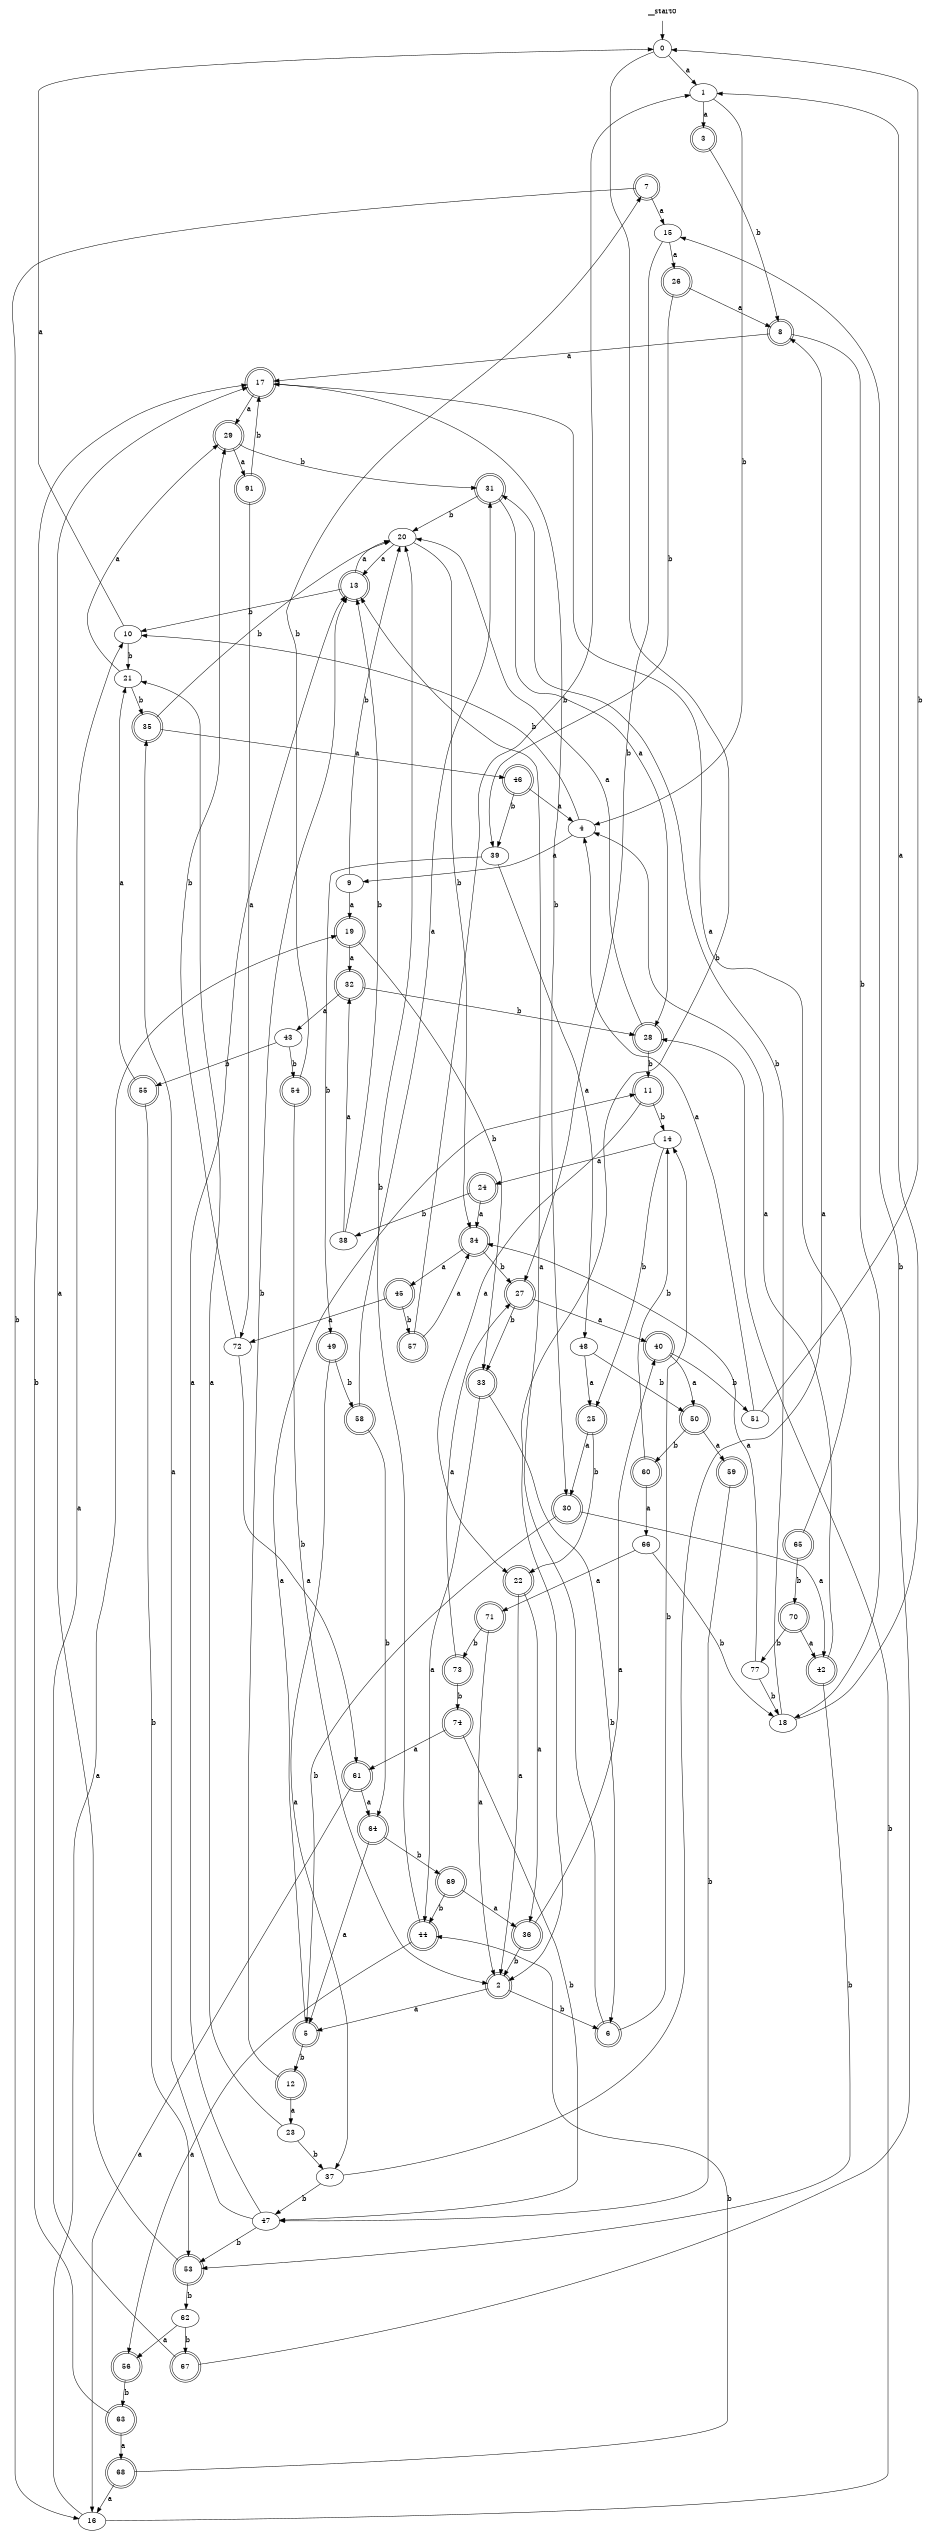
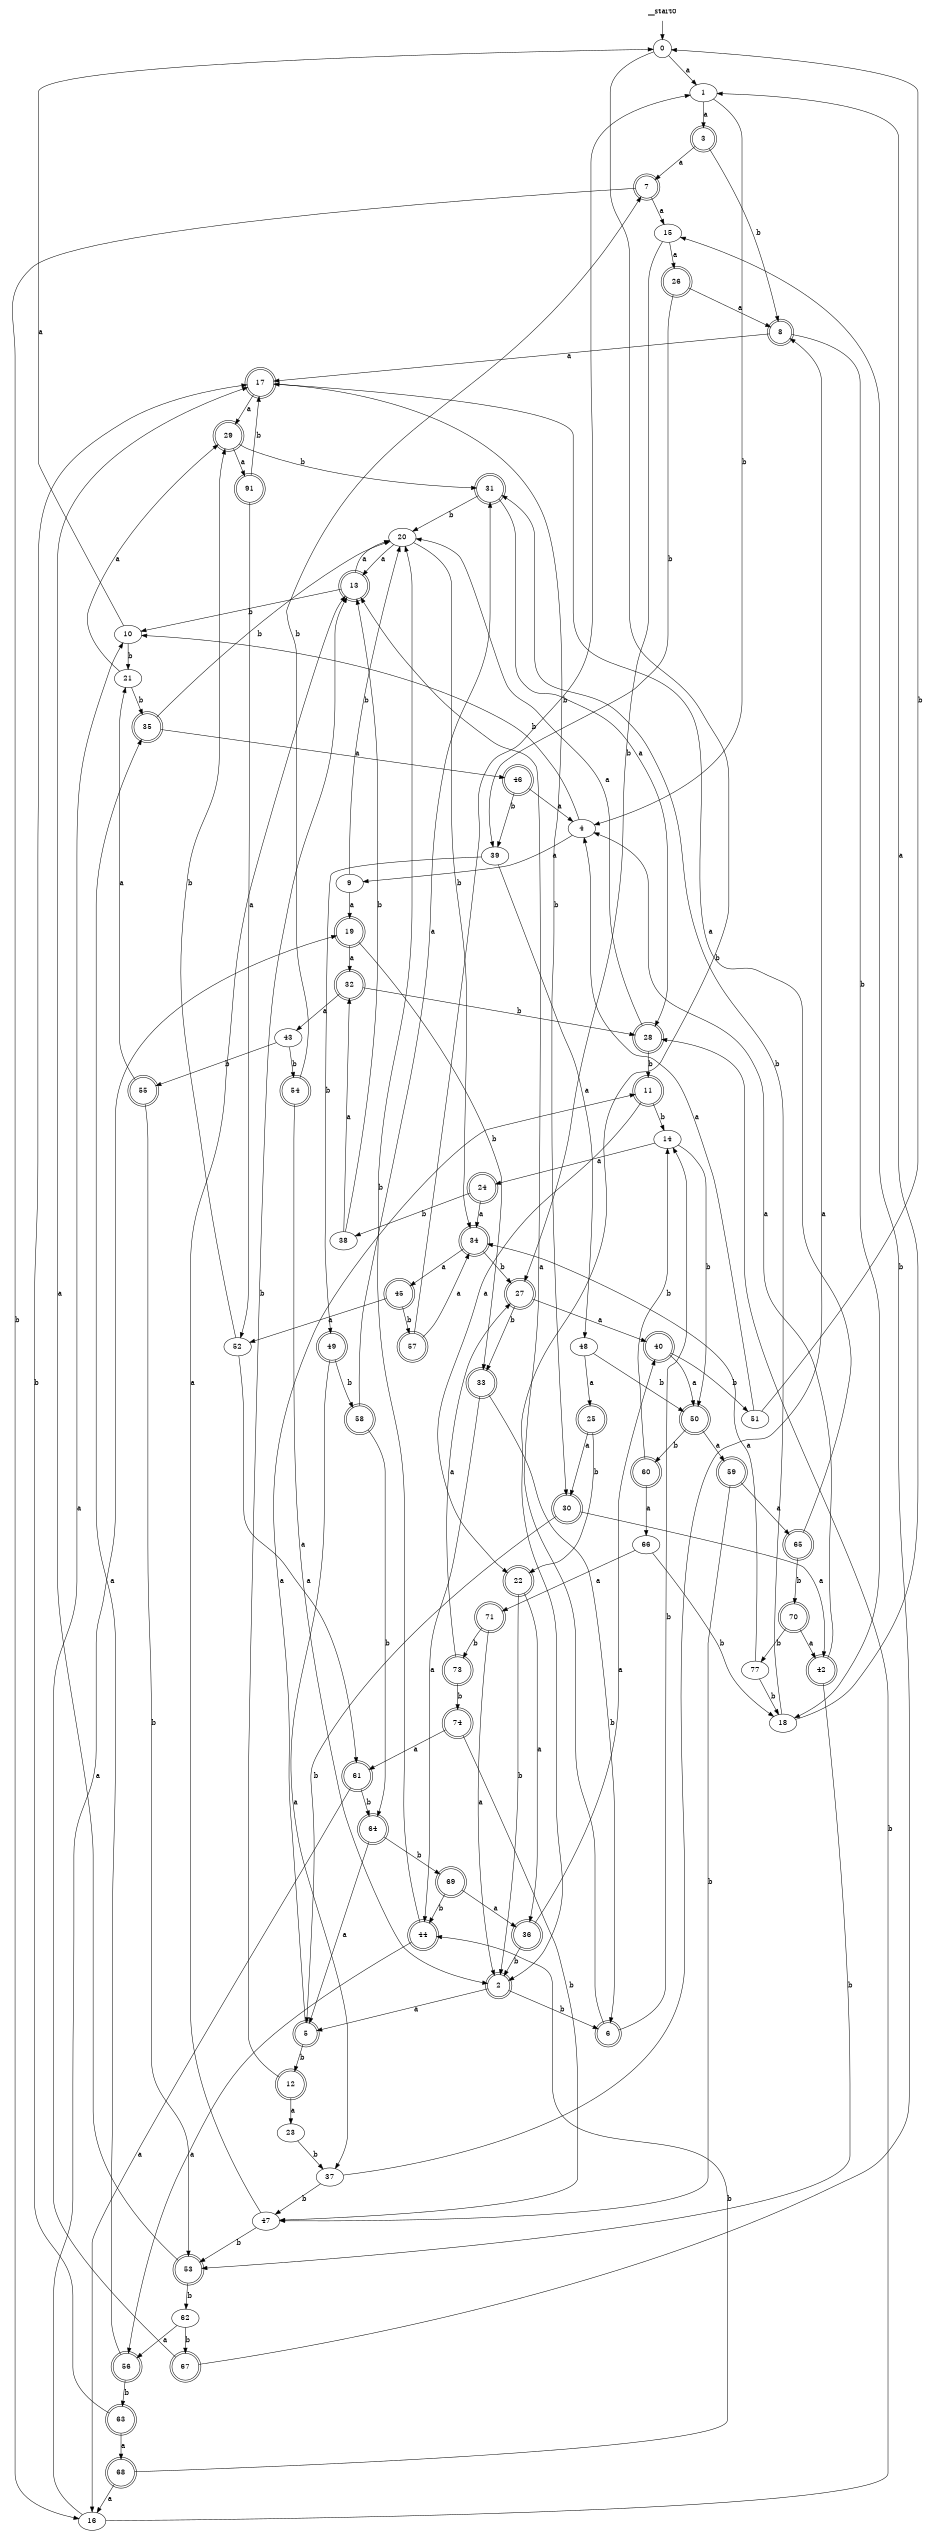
  digraph {
    node [shape=doublecircle]
    __start0 [shape=none]
    0 [shape=circle]
    1 [shape=""]
    2
    3
    4 [shape=""]
    5
    6
    7
    8
    9 [shape=""]
    10 [shape=""]
    11
    12
    13
    14 [shape=""]
    15 [shape=""]
    16 [shape=""]
    17
    18 [shape=""]
    19
    20 [shape=""]
    21 [shape=""]
    22
    23 [shape=""]
    24
    25
    26
    27
    28
    29
    30
    31
    32
    33
    34
    35
    36
    37 [shape=""]
    38 [shape=""]
    39 [shape=""]
    40
    n43 [label=91]
    42
    43 [shape=""]
    44
    45
    46
    47 [shape=""]
    48 [shape=""]
    49
    50
    51 [shape=""]
-   52 [label=72 shape=""]
+   52 [shape=""]
    53
    54
    55
    56
    57
    58
    59
    60
    61
    62 [shape=""]
    63
    64
    65
    66 [shape=""]
    67
    68
    69
    70
    71
    n74 [label=77 shape=""]
    73
    74
    __start0 -> 0
    0 -> 1 [label=a]
    0 -> 2 [label=b]
    1 -> 3 [label=a]
    1 -> 4 [label=b]
    2 -> 5 [label=a]
    2 -> 6 [label=b]
+   3 -> 7 [label=a]
    3 -> 8 [label=b]
    4 -> 9 [label=a]
    4 -> 10 [label=b]
    5 -> 11 [label=a]
    5 -> 12 [label=b]
    6 -> 13 [label=a]
    6 -> 14 [label=b]
    7 -> 15 [label=a]
    7 -> 16 [label=b]
    8 -> 17 [label=a]
    8 -> 18 [label=b]
    9 -> 19 [label=a]
    9 -> 20 [label=b]
    10 -> 0 [label=a]
    10 -> 21 [label=b]
    11 -> 14 [label=b]
    11 -> 22 [label=a]
    12 -> 13 [label=b]
    12 -> 23 [label=a]
    13 -> 10 [label=b]
    13 -> 20 [label=a]
    14 -> 24 [label=a]
-   14 -> 25 [label=b]
+   14 -> 50 [label=b]
    15 -> 26 [label=a]
    15 -> 27 [label=b]
    16 -> 19 [label=a]
    16 -> 28 [label=b]
    17 -> 29 [label=a]
    17 -> 30 [label=b]
    18 -> 1 [label=a]
    18 -> 31 [label=b]
    19 -> 32 [label=a]
    19 -> 33 [label=b]
    20 -> 13 [label=a]
    20 -> 34 [label=b]
    21 -> 29 [label=a]
    21 -> 35 [label=b]
-   22 -> 2 [label=a]
+   22 -> 2 [label=b]
    22 -> 36 [label=a]
-   23 -> 21 [label=a]
    23 -> 37 [label=b]
    24 -> 34 [label=a]
    24 -> 38 [label=b]
    25 -> 22 [label=b]
    25 -> 30 [label=a]
    26 -> 8 [label=a]
    26 -> 39 [label=b]
    27 -> 33 [label=b]
    27 -> 40 [label=a]
    28 -> 11 [label=b]
    28 -> 20 [label=a]
    29 -> 31 [label=b]
    29 -> n43 [label=a]
    30 -> 5 [label=b]
    30 -> 42 [label=a]
    31 -> 20 [label=b]
    31 -> 28 [label=a]
    32 -> 28 [label=b]
    32 -> 43 [label=a]
    33 -> 6 [label=b]
    33 -> 44 [label=a]
    34 -> 27 [label=b]
    34 -> 45 [label=a]
    35 -> 20 [label=b]
    35 -> 46 [label=a]
    36 -> 2 [label=b]
    36 -> 40 [label=a]
    37 -> 8 [label=a]
    37 -> 47 [label=b]
    38 -> 13 [label=b]
    38 -> 32 [label=a]
    39 -> 48 [label=a]
    39 -> 49 [label=b]
    40 -> 50 [label=a]
    40 -> 51 [label=b]
    n43 -> 17 [label=b]
    n43 -> 52 [label=a]
    42 -> 4 [label=a]
    42 -> 53 [label=b]
    43 -> 54 [label=b]
    43 -> 55 [label=b]
    44 -> 20 [label=b]
    44 -> 56 [label=a]
    45 -> 52 [label=a]
    45 -> 57 [label=b]
    46 -> 4 [label=a]
    46 -> 39 [label=b]
    47 -> 13 [label=a]
    47 -> 53 [label=b]
    48 -> 25 [label=a]
    48 -> 50 [label=b]
    49 -> 37 [label=a]
    49 -> 58 [label=b]
    50 -> 59 [label=a]
    50 -> 60 [label=b]
    51 -> 0 [label=b]
    51 -> 4 [label=a]
    52 -> 29 [label=b]
    52 -> 61 [label=a]
    53 -> 17 [label=a]
    53 -> 62 [label=b]
-   54 -> 2 [label=b]
+   54 -> 2 [label=a]
    54 -> 7 [label=b]
    55 -> 21 [label=a]
    55 -> 53 [label=b]
-   47 -> 35 [label=a]
+   56 -> 35 [label=a]
    56 -> 63 [label=b]
    57 -> 1 [label=b]
    57 -> 34 [label=a]
    58 -> 31 [label=a]
    58 -> 64 [label=b]
    59 -> 47 [label=b]
+   59 -> 65 [label=a]
    60 -> 14 [label=b]
    60 -> 66 [label=a]
    61 -> 16 [label=a]
-   61 -> 64 [label=a]
+   61 -> 64 [label=b]
    62 -> 56 [label=a]
    62 -> 67 [label=b]
    63 -> 17 [label=b]
    63 -> 68 [label=a]
    64 -> 5 [label=a]
    64 -> 69 [label=b]
    65 -> 17 [label=a]
    65 -> 70 [label=b]
    66 -> 18 [label=b]
    66 -> 71 [label=a]
    67 -> 10 [label=a]
    67 -> 15 [label=b]
    68 -> 16 [label=a]
    68 -> 44 [label=b]
    69 -> 36 [label=a]
    69 -> 44 [label=b]
    70 -> 42 [label=a]
    70 -> n74 [label=b]
    71 -> 2 [label=a]
    71 -> 73 [label=b]
    n74 -> 18 [label=b]
    n74 -> 34 [label=a]
    73 -> 27 [label=a]
    73 -> 74 [label=b]
    74 -> 47 [label=b]
    74 -> 61 [label=a]
  }
